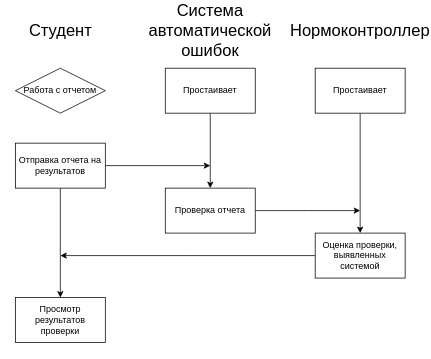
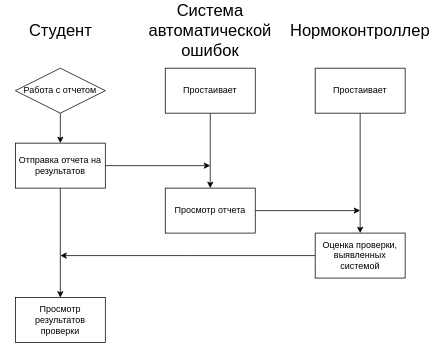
  <mxCell id="0" />
  <mxCell id="1" parent="0" />
  <mxCell id="2" value="&lt;font style=&quot;font-size: 22px;&quot;&gt;Студент&lt;/font&gt;" style="text;html=1;align=center;verticalAlign=middle;resizable=0;points=[];autosize=1;strokeColor=none;fillColor=none;fontSize=22;" parent="1" vertex="1"><mxGeometry x="25" y="20" width="110" height="40" as="geometry" /></mxCell>
  <mxCell id="3" value="&lt;font style=&quot;font-size: 22px;&quot;&gt;Нормоконтроллер&lt;/font&gt;" style="text;html=1;strokeColor=none;fillColor=none;align=center;verticalAlign=middle;whiteSpace=wrap;rounded=0;labelBorderColor=none;fontSize=22;" parent="1" vertex="1"><mxGeometry x="425" y="30" width="110" height="20" as="geometry" /></mxCell>
  <mxCell id="4" value="&lt;font style=&quot;font-size: 22px;&quot;&gt;Система автоматической ошибок&lt;/font&gt;" style="text;html=1;strokeColor=none;fillColor=none;align=center;verticalAlign=middle;whiteSpace=wrap;rounded=0;labelBorderColor=none;fontSize=22;" parent="1" vertex="1"><mxGeometry x="225" y="30" width="110" height="20" as="geometry" /></mxCell>
+ <mxCell id="5" value="" style="edgeStyle=orthogonalEdgeStyle;rounded=0;orthogonalLoop=1;jettySize=auto;html=1;" parent="1" source="6" target="9" edge="1"><mxGeometry relative="1" as="geometry" /></mxCell>
  <mxCell id="6" value="Работа с отчетом" style="rhombus;whiteSpace=wrap;html=1;" parent="1" vertex="1"><mxGeometry x="20" y="90" width="120" height="60" as="geometry" /></mxCell>
  <mxCell id="7" style="edgeStyle=orthogonalEdgeStyle;rounded=0;orthogonalLoop=1;jettySize=auto;html=1;" parent="1" source="9" target="18" edge="1"><mxGeometry relative="1" as="geometry" /></mxCell>
  <mxCell id="8" style="edgeStyle=orthogonalEdgeStyle;rounded=0;orthogonalLoop=1;jettySize=auto;html=1;" parent="1" source="9" edge="1"><mxGeometry relative="1" as="geometry"><mxPoint x="280" y="220" as="targetPoint" /></mxGeometry></mxCell>
  <mxCell id="9" value="Отправка отчета на результатов" style="whiteSpace=wrap;html=1;rounded=0;" parent="1" vertex="1"><mxGeometry x="20" y="190" width="120" height="60" as="geometry" /></mxCell>
  <mxCell id="10" value="" style="edgeStyle=orthogonalEdgeStyle;rounded=0;orthogonalLoop=1;jettySize=auto;html=1;" parent="1" source="11" target="15" edge="1"><mxGeometry relative="1" as="geometry" /></mxCell>
  <mxCell id="11" value="Простаивает" style="rounded=0;whiteSpace=wrap;html=1;" parent="1" vertex="1"><mxGeometry x="220" y="90" width="120" height="60" as="geometry" /></mxCell>
  <mxCell id="12" value="" style="edgeStyle=orthogonalEdgeStyle;rounded=0;orthogonalLoop=1;jettySize=auto;html=1;" parent="1" source="13" target="17" edge="1"><mxGeometry relative="1" as="geometry" /></mxCell>
  <mxCell id="13" value="Простаивает" style="rounded=0;whiteSpace=wrap;html=1;" parent="1" vertex="1"><mxGeometry x="420" y="90" width="120" height="60" as="geometry" /></mxCell>
  <mxCell id="14" style="edgeStyle=orthogonalEdgeStyle;rounded=0;orthogonalLoop=1;jettySize=auto;html=1;" parent="1" source="15" edge="1"><mxGeometry relative="1" as="geometry"><mxPoint x="480" y="280" as="targetPoint" /></mxGeometry></mxCell>
- <mxCell id="15" value="Проверка отчета" style="whiteSpace=wrap;html=1;rounded=0;" parent="1" vertex="1"><mxGeometry x="220" y="250" width="120" height="60" as="geometry" /></mxCell>
+ <mxCell id="15" value="Просмотр отчета" style="whiteSpace=wrap;html=1;rounded=0;" parent="1" vertex="1"><mxGeometry x="220" y="250" width="120" height="60" as="geometry" /></mxCell>
  <mxCell id="16" style="edgeStyle=orthogonalEdgeStyle;rounded=0;orthogonalLoop=1;jettySize=auto;html=1;" parent="1" source="17" edge="1"><mxGeometry relative="1" as="geometry"><mxPoint x="80" y="340" as="targetPoint" /></mxGeometry></mxCell>
  <mxCell id="17" value="Оценка проверки, выявленных системой" style="whiteSpace=wrap;html=1;rounded=0;" parent="1" vertex="1"><mxGeometry x="420" y="310" width="120" height="60" as="geometry" /></mxCell>
  <mxCell id="18" value="Просмотр результатов проверки" style="whiteSpace=wrap;html=1;rounded=0;" parent="1" vertex="1"><mxGeometry x="20" y="396" width="120" height="60" as="geometry" /></mxCell>
